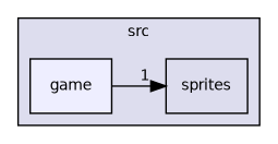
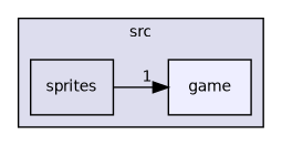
  digraph {
    compound=true
    rankdir=LR
    node [fontname=Helvetica fontsize=10 shape=box]
    n1 [label=sprites]
    n2 [fillcolor="#eeeeff" label=game pencolor=black style=filled]
    subgraph cluster_1 {
      bgcolor="#ddddee"
      fontname=Helvetica
      fontsize=10
      label=src
      pencolor=black
      n1
      n2
    }
-   n2 -> n1 [headlabel=1 labeldistance=1.5 labelfontname=Helvetica labelfontsize=10]
+   n1 -> n2 [headlabel=1 labeldistance=1.5 labelfontname=Helvetica labelfontsize=10]
  }
